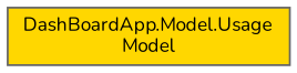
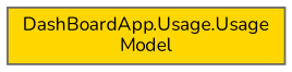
  digraph {
    rankdir=LR
    fontname=Nunito
-   n1 [color=grey40 fillcolor=gold fontname=Nunito fontsize=10 height=0.2 label="DashBoardApp.Model.Usage\lModel" shape=box style=filled width=0.4]
+   n1 [color=grey40 fillcolor=gold fontname=Nunito fontsize=10 height=0.2 label="DashBoardApp.Usage.Usage\lModel" shape=box style=filled width=0.4]
  }
